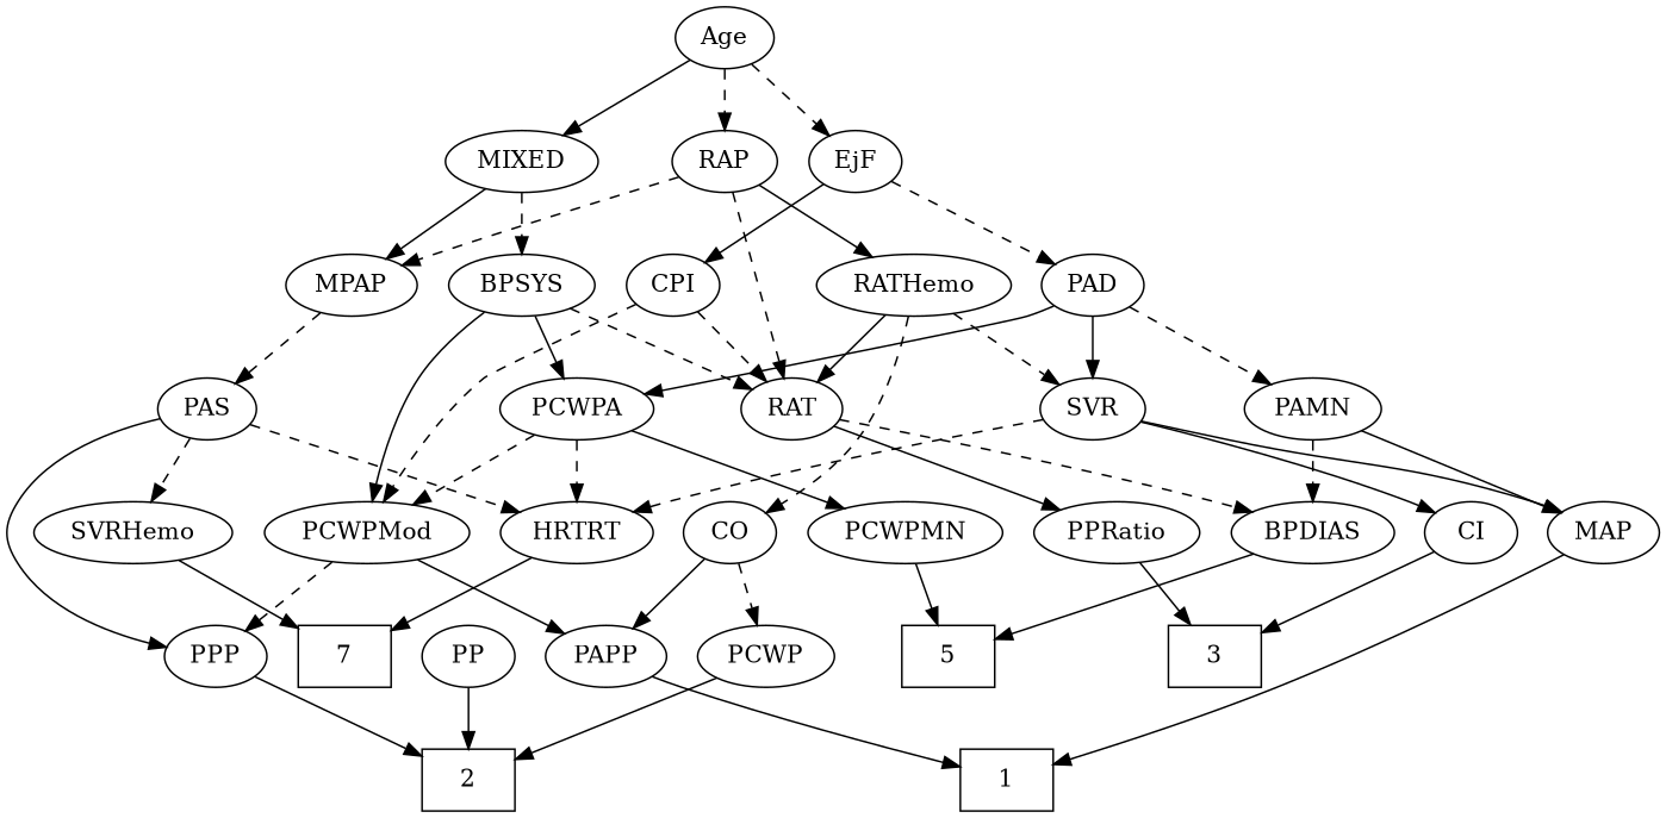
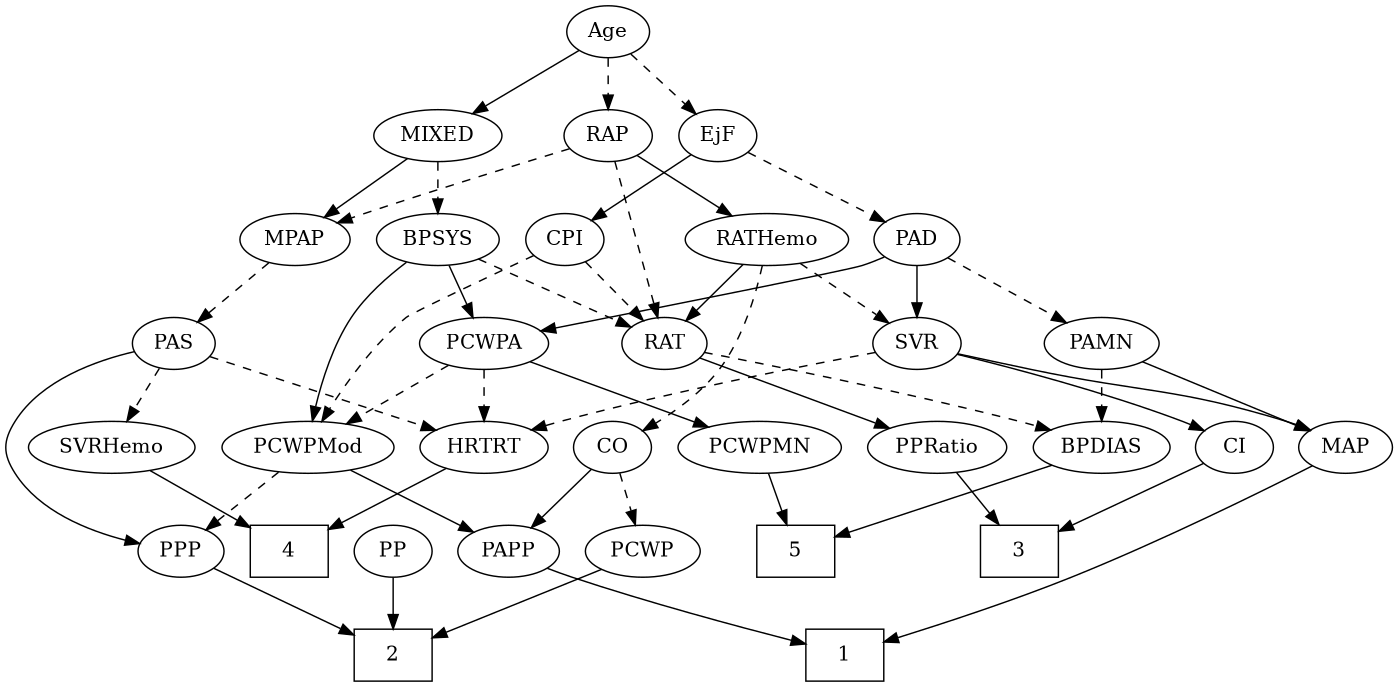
  strict digraph {
    edge [style=solid]
    1 [height=0.5 shape=box width=0.75]
    2 [height=0.5 shape=box width=0.75]
    3 [height=0.5 shape=box width=0.75]
-   4 [height=0.5 shape=box width=0.75 label=7]
+   4 [height=0.5 shape=box width=0.75]
    5 [height=0.5 shape=box width=0.75]
    Age [height=0.5 width=0.75]
    EjF [height=0.5 width=0.75]
    RAP [height=0.5 width=0.77632]
    MIXED [height=0.5 width=1.1193]
    PAD [height=0.5 width=0.79437]
    CPI [height=0.5 width=0.75]
    MPAP [height=0.5 width=0.97491]
    RATHemo [height=0.5 width=1.3721]
    RAT [height=0.5 width=0.75827]
    BPSYS [height=0.5 width=1.0471]
    PCWPA [height=0.5 width=1.1555]
    PAMN [height=0.5 width=1.011]
    SVR [height=0.5 width=0.77632]
    PCWPMod [height=0.5 width=1.4443]
    PAS [height=0.5 width=0.75]
    CO [height=0.5 width=0.75]
    HRTRT [height=0.5 width=1.1013]
    PCWPMN [height=0.5 width=1.3902]
    BPDIAS [height=0.5 width=1.1735]
    MAP [height=0.5 width=0.84854]
    CI [height=0.5 width=0.75]
    PPRatio [height=0.5 width=1.1013]
    PPP [height=0.5 width=0.75]
    PAPP [height=0.5 width=0.88464]
    SVRHemo [height=0.5 width=1.3902]
    PCWP [height=0.5 width=0.97491]
    PP [height=0.5 width=0.75]
    Age -> EjF [style=dashed]
    Age -> RAP [style=dashed]
    Age -> MIXED
    EjF -> PAD [style=dashed]
    EjF -> CPI
    RAP -> MPAP [style=dashed]
    RAP -> RATHemo
    RAP -> RAT [style=dashed]
    MIXED -> MPAP
    MIXED -> BPSYS [style=dashed]
    PAD -> PCWPA
    PAD -> PAMN [style=dashed]
    PAD -> SVR
    CPI -> RAT [style=dashed]
    CPI -> PCWPMod [style=dashed]
    MPAP -> PAS [style=dashed]
    RATHemo -> RAT
    RATHemo -> SVR [style=dashed]
    RATHemo -> CO [style=dashed]
    RAT -> BPDIAS [style=dashed]
    RAT -> PPRatio
    BPSYS -> RAT [style=dashed]
    BPSYS -> PCWPA
    BPSYS -> PCWPMod
    PCWPA -> PCWPMod [style=dashed]
    PCWPA -> HRTRT [style=dashed]
    PCWPA -> PCWPMN
    PAMN -> BPDIAS [style=dashed]
    PAMN -> MAP
    SVR -> HRTRT [style=dashed]
    SVR -> MAP
    SVR -> CI
    PCWPMod -> PPP [style=dashed]
    PCWPMod -> PAPP
    PAS -> HRTRT [style=dashed]
    PAS -> PPP
    PAS -> SVRHemo [style=dashed]
    CO -> PAPP
    CO -> PCWP [style=dashed]
    HRTRT -> 4
    PCWPMN -> 5
    BPDIAS -> 5
    MAP -> 1
    CI -> 3
    PPRatio -> 3
    PPP -> 2
    PAPP -> 1
    SVRHemo -> 4
    PCWP -> 2
    PP -> 2
  }
